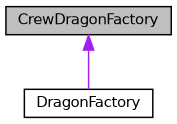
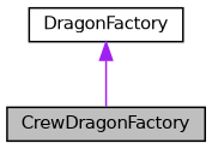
  digraph {
    node [color=black fontname=Helvetica fontsize=10 shape=record style=filled]
    n1 [fillcolor=grey75 fontcolor=black height=0.2 label=CrewDragonFactory width=0.4]
    n2 [fillcolor=white height=0.2 label=DragonFactory width=0.4]
-   n1 -> n2 [color=purple dir=back fontname=Helvetica fontsize=10 labelfontname=Helvetica labelfontsize=10 style=solid]
+   n2 -> n1 [color=purple dir=back fontname=Helvetica fontsize=10 labelfontname=Helvetica labelfontsize=10 style=solid]
  }
